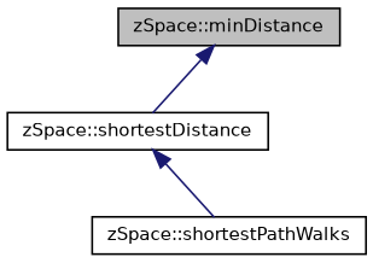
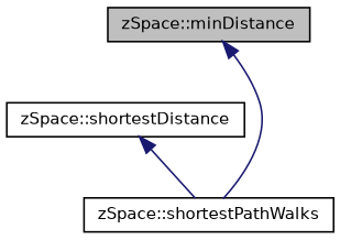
  digraph {
    fontname="DejaVu Sans"
    rankdir=TB
    node [color=black fillcolor=white fontname="DejaVu Sans" fontsize=10 shape=record style=filled]
    edge [color=midnightblue dir=back fontname="DejaVu Sans" fontsize=10 labelfontname=Helvetica labelfontsize=10 style=solid]
    n1 [fillcolor=grey75 fontcolor=black height=0.2 label="zSpace::minDistance" width=0.4]
    n2 [height=0.2 label="zSpace::shortestDistance" width=0.4]
    n3 [height=0.2 label="zSpace::shortestPathWalks" width=0.4]
-   n1 -> n2
+   n1 -> n3
    n2 -> n3
  }
